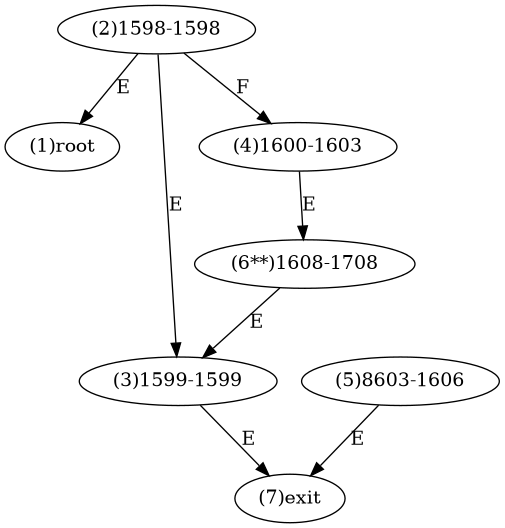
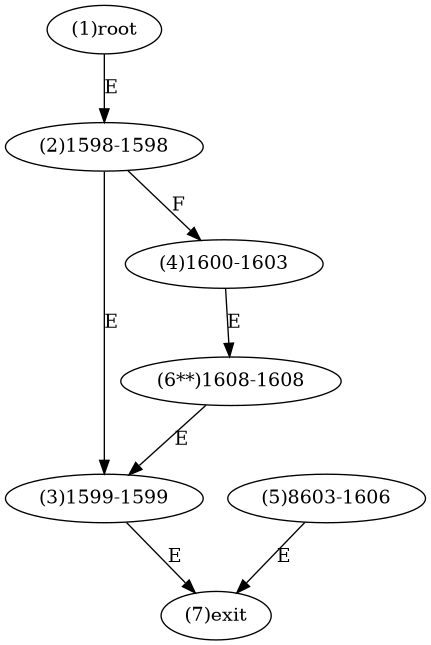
  digraph {
    n1 [label="(1)root"]
    n2 [label="(2)1598-1598"]
    n3 [label="(3)1599-1599"]
    n4 [label="(4)1600-1603"]
    n5 [label="(7)exit"]
-   n6 [label="(6**)1608-1708"]
+   n6 [label="(6**)1608-1608"]
    n7 [label="(5)8603-1606"]
-   n2 -> n1 [label=E]
+   n1 -> n2 [label=E]
    n2 -> n3 [label=E]
    n2 -> n4 [label=F]
    n3 -> n5 [label=E]
    n4 -> n6 [label=E]
    n6 -> n3 [label=E]
    n7 -> n5 [label=E]
  }
